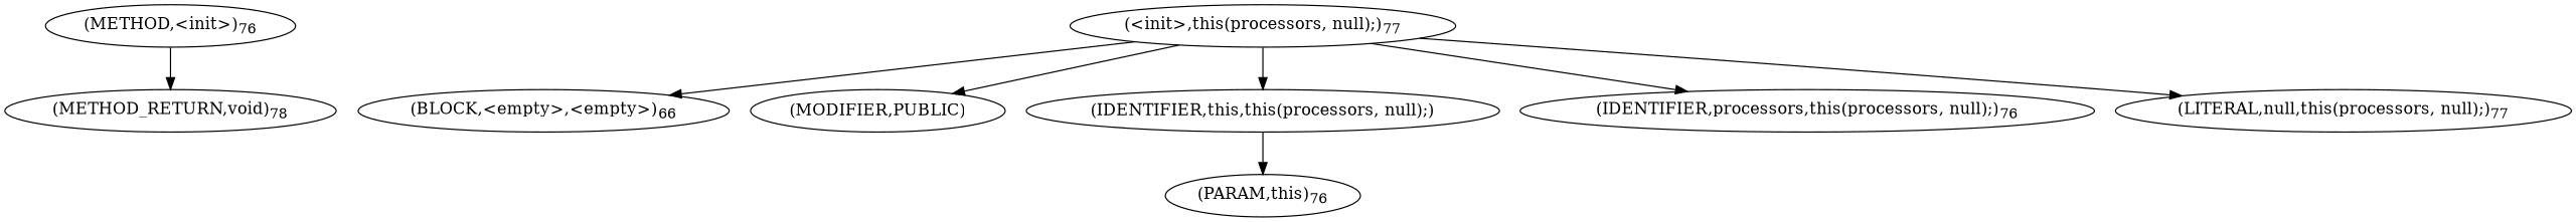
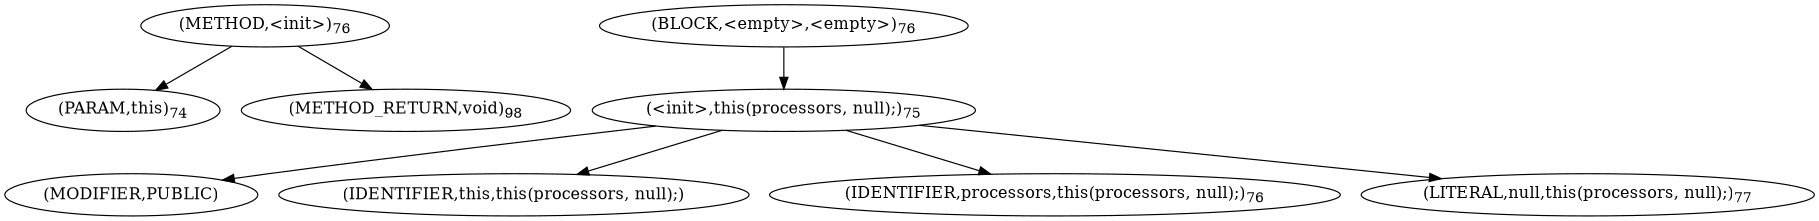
  digraph {
    n1 [label=<(METHOD,&lt;init&gt;)<SUB>76</SUB>>]
-   n2 [label=<(PARAM,this)<SUB>76</SUB>>]
-   n3 [label=<(METHOD_RETURN,void)<SUB>78</SUB>>]
-   n4 [label=<(BLOCK,&lt;empty&gt;,&lt;empty&gt;)<SUB>66</SUB>>]
-   n5 [label=<(&lt;init&gt;,this(processors, null);)<SUB>77</SUB>>]
+   n2 [label=<(PARAM,this)<SUB>74</SUB>>]
+   n3 [label=<(METHOD_RETURN,void)<SUB>98</SUB>>]
+   n4 [label=<(BLOCK,&lt;empty&gt;,&lt;empty&gt;)<SUB>76</SUB>>]
+   n5 [label=<(&lt;init&gt;,this(processors, null);)<SUB>75</SUB>>]
    n6 [label=<(MODIFIER,PUBLIC)>]
    n7 [label=<(IDENTIFIER,this,this(processors, null);)>]
    n8 [label=<(IDENTIFIER,processors,this(processors, null);)<SUB>76</SUB>>]
    n9 [label=<(LITERAL,null,this(processors, null);)<SUB>77</SUB>>]
-   n7 -> n2
+   n1 -> n2
    n1 -> n3
-   n5 -> n4
+   n4 -> n5
    n5 -> n6
    n5 -> n7
    n5 -> n8
    n5 -> n9
  }
